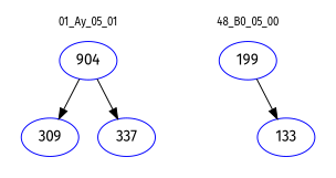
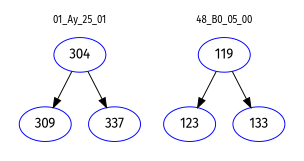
  digraph {
    fontname="Fira Sans"
    node [color=blue fontname="Fira Sans"]
    edge [color=black fontname="Fira Sans"]
-   n1 [label=904]
+   n1 [label=304]
    n2 [label=309]
    n3 [label=337]
-   n4 [label=199]
+   n4 [label=119]
+   n5 [label=123]
    n6 [label=133]
    subgraph cluster_1 {
      color=white
      fontsize=10
-     label="01_Ay_05_01"
+     label="01_Ay_25_01"
      n1
      n2
      n3
    }
    subgraph cluster_2 {
      color=white
      fontsize=10
      label="48_B0_05_00"
      n4
+     n5
      n6
    }
    n1 -> n2
    n1 -> n3
+   n4 -> n5
    n4 -> n6
  }
